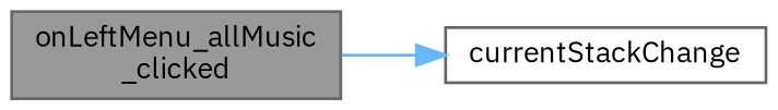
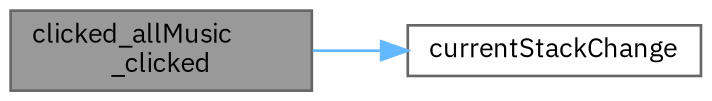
  digraph {
    rankdir=LR
    fontname="IBM Plex Sans"
    node [fontname="IBM Plex Sans" fontsize=10 shape=box style=filled]
-   n1 [color=gray40 fillcolor=grey60 fontcolor=black height=0.2 label="onLeftMenu_allMusic\l_clicked" width=0.4]
+   n1 [color=gray40 fillcolor=grey60 fontcolor=black height=0.2 label="clicked_allMusic\l_clicked" width=0.4]
    n2 [color=grey40 fillcolor=white height=0.2 label=currentStackChange width=0.4]
    n1 -> n2 [color=steelblue1 fontname="IBM Plex Sans" fontsize=10 labelfontname=Helvetica labelfontsize=10 style=solid]
  }
